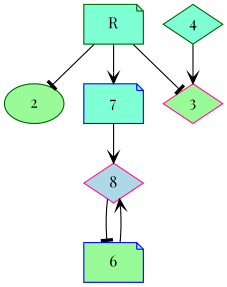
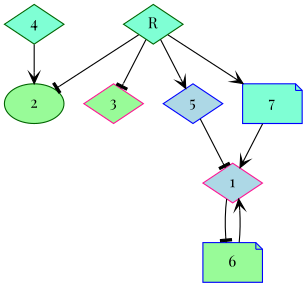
  digraph {
    fontname="Playfair Display"
    node [color=darkgreen fillcolor=palegreen fontname="Playfair Display" shape=diamond style=filled]
    edge [arrowhead=vee fontname="Playfair Display"]
    2 [shape=ellipse]
    6 [color=blue shape=note]
-   8 [color=deeppink fillcolor=lightblue]
+   8 [color=deeppink fillcolor=lightblue label=1]
    4 [fillcolor=aquamarine]
    3 [color=deeppink]
+   5 [color=blue fillcolor=lightblue]
    7 [color=blue fillcolor=aquamarine shape=note]
-   R [fillcolor=aquamarine shape=note]
+   R [fillcolor=aquamarine]
    6 -> 8
    8 -> 6 [arrowhead=tee]
-   4 -> 3
+   4 -> 2
+   5 -> 8 [arrowhead=tee]
    7 -> 8
    R -> 2 [arrowhead=tee]
    R -> 3 [arrowhead=tee]
+   R -> 5
    R -> 7
  }
